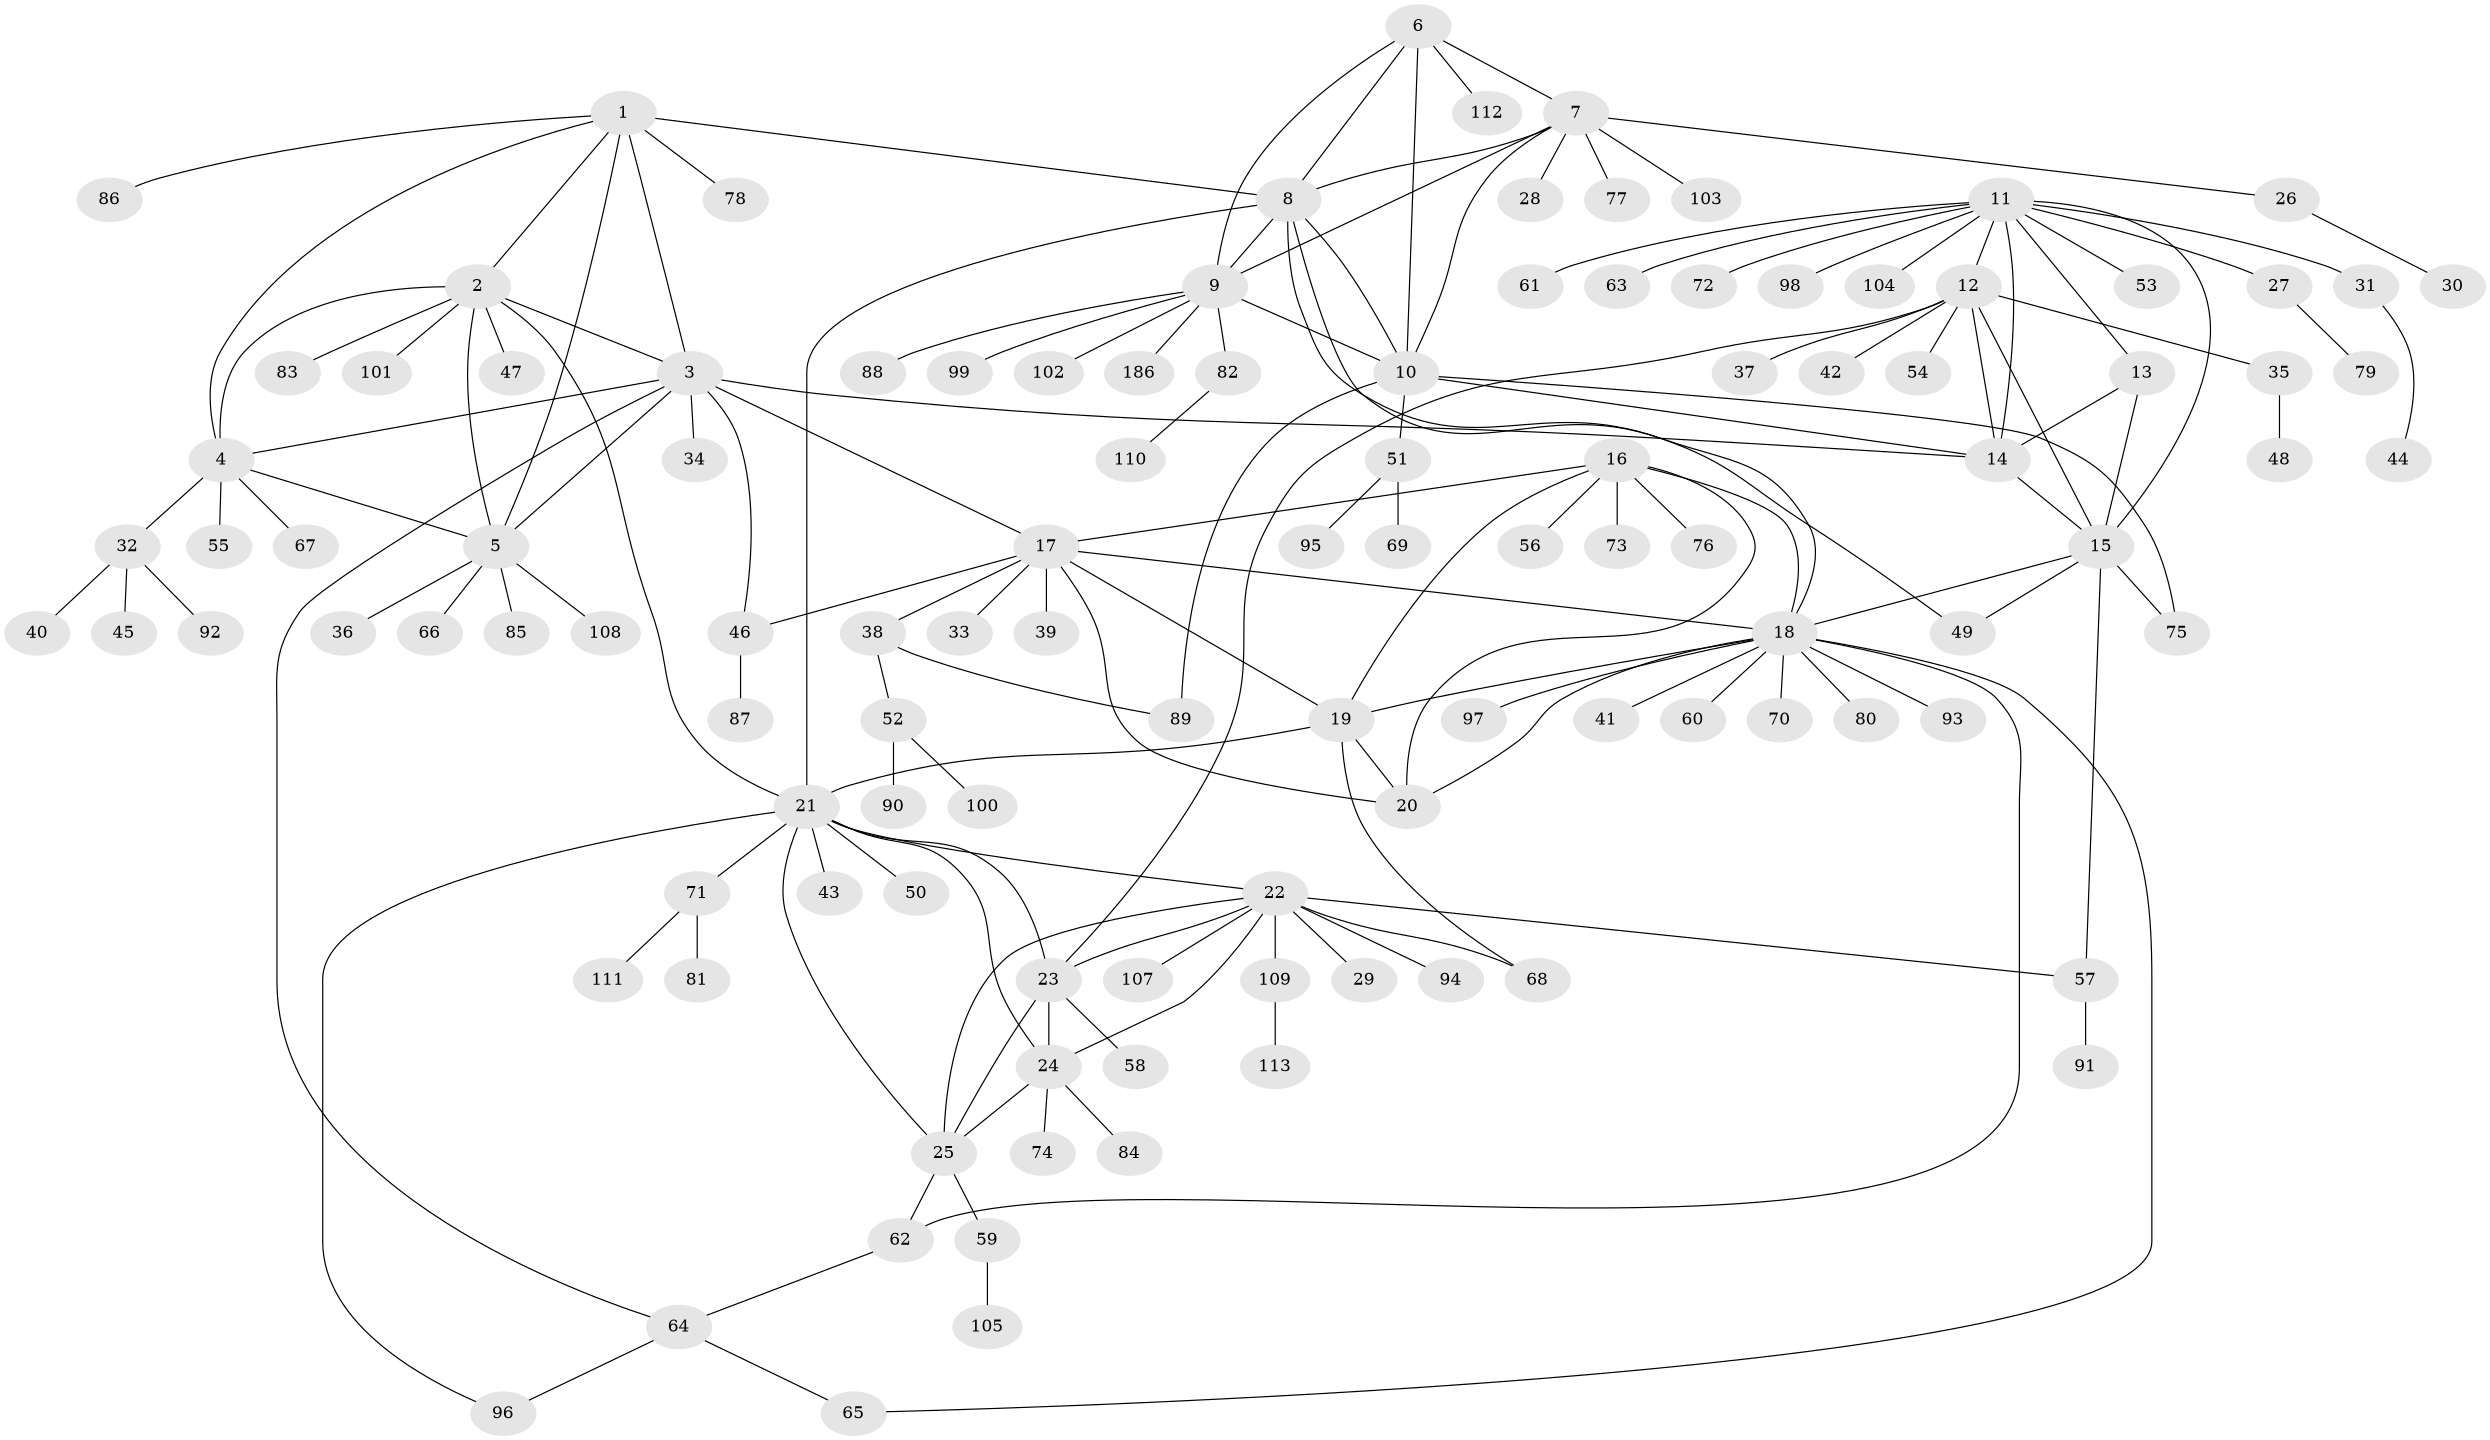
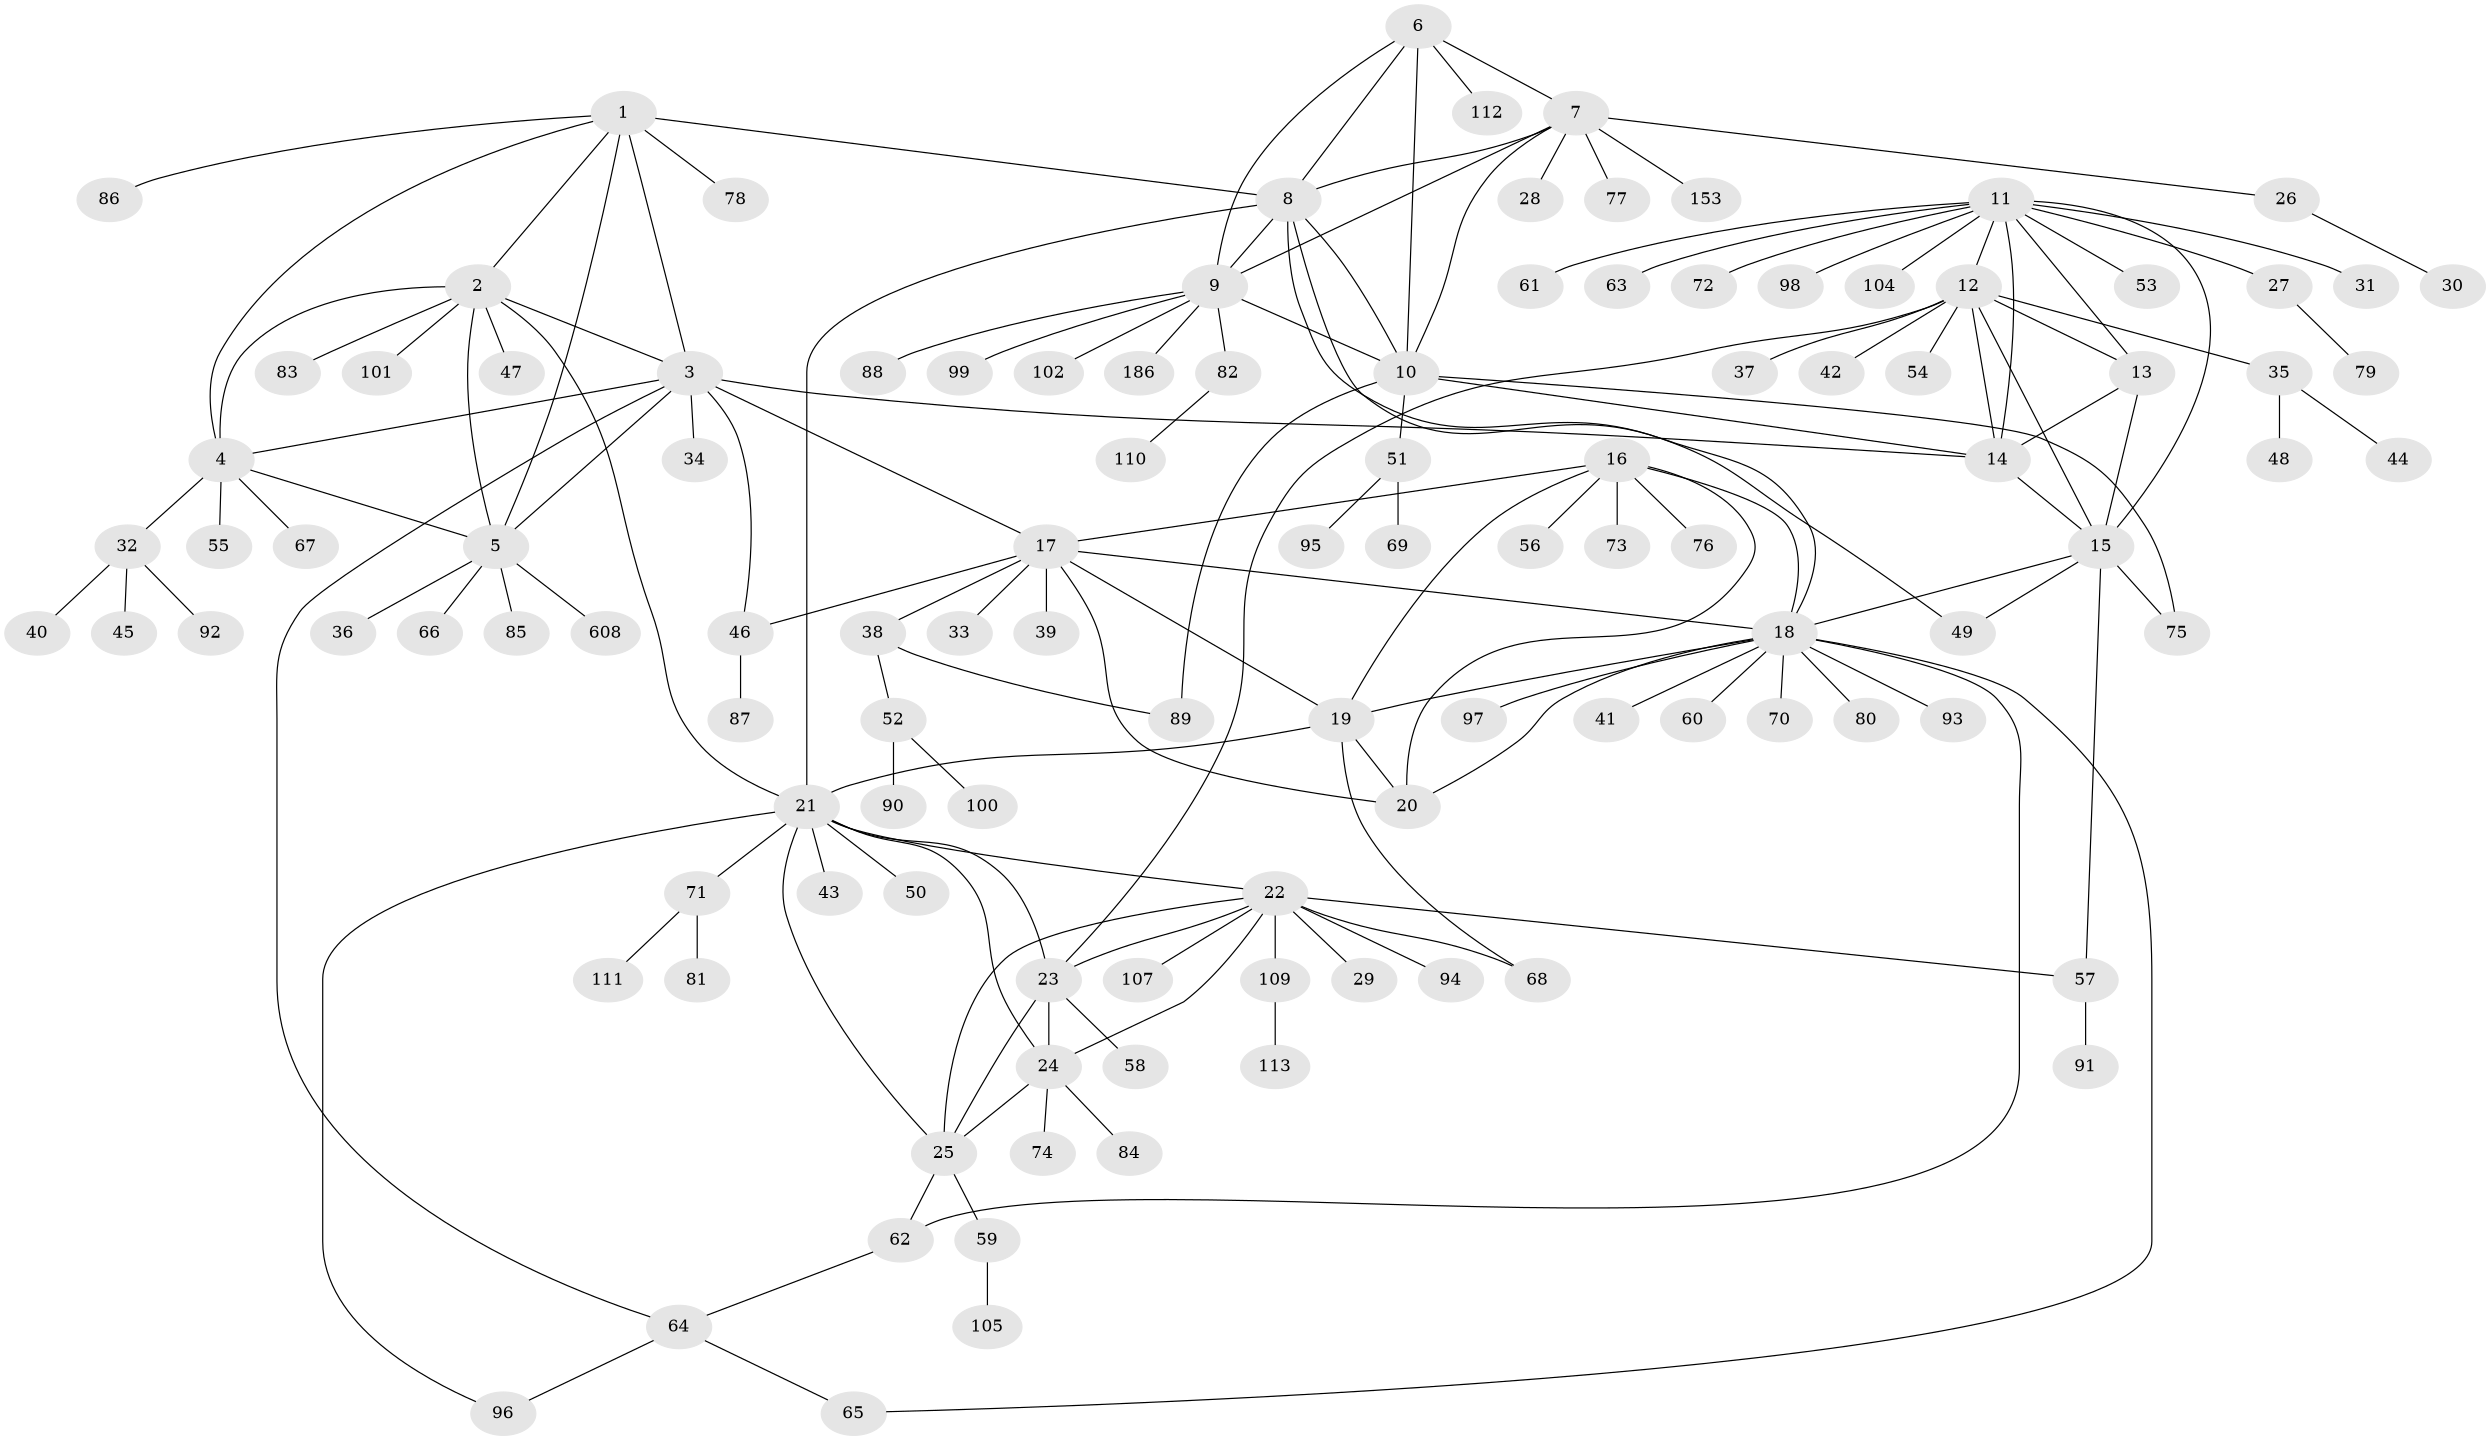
  graph {
    node [color=gray90 style=filled]
    1
    2
    3
    4
    5
    8
    78
    86
    21
    47
    83
    101
    14
    17
    34
    46
    64
    32
    55
    67
    36
    66
    85
-   108
+   108 [label=608]
    9
    10
    18
    49
    23
    22
    24
    25
    43
    50
    71
    96
    15
    19
    20
    33
    38
    39
    87
    65
    40
    45
    92
    6
    7
    112
    26
    28
    77
-   103
+   103 [label=153]
    82
    88
    99
    102
    n59 [label=186]
    51
    75
    89
    30
    41
    60
    62
    70
    80
    93
    97
    110
    69
    95
    11
    12
    13
    27
    31
    53
    61
    63
    72
    98
    104
    35
    37
    42
    54
    57
    79
    58
    44
    48
    91
    16
    56
    73
    76
    68
    52
    29
    94
    107
    109
    74
    84
    59
    81
    111
    113
    105
    90
    100
    1 -- 2
    1 -- 3
    1 -- 4
    1 -- 5
    1 -- 8
    1 -- 78
    1 -- 86
    2 -- 3
    2 -- 4
    2 -- 5
    2 -- 21
    2 -- 47
    2 -- 83
    2 -- 101
    3 -- 4
    3 -- 5
    3 -- 14
    3 -- 17
    3 -- 34
    3 -- 46
    3 -- 64
    4 -- 5
    4 -- 32
    4 -- 55
    4 -- 67
    5 -- 36
    5 -- 66
    5 -- 85
    5 -- 108
    8 -- 21
    8 -- 9
    8 -- 10
    8 -- 18
    8 -- 49
    21 -- 23
    21 -- 22
    21 -- 24
    21 -- 25
    21 -- 43
    21 -- 50
    21 -- 71
    21 -- 96
    14 -- 15
    17 -- 46
    17 -- 18
    17 -- 19
    17 -- 20
    17 -- 33
    17 -- 38
    17 -- 39
    46 -- 87
    64 -- 96
    64 -- 65
    32 -- 40
    32 -- 45
    32 -- 92
    9 -- 10
    9 -- 82
    9 -- 88
    9 -- 99
    9 -- 102
    9 -- n59
    10 -- 14
    10 -- 51
    10 -- 75
    10 -- 89
    18 -- 19
    18 -- 20
    18 -- 65
    18 -- 41
    18 -- 60
    18 -- 62
    18 -- 70
    18 -- 80
    18 -- 93
    18 -- 97
    23 -- 24
    23 -- 25
    23 -- 58
    22 -- 23
    22 -- 24
    22 -- 25
    22 -- 57
    22 -- 68
    22 -- 29
    22 -- 94
    22 -- 107
    22 -- 109
    24 -- 25
    24 -- 74
    24 -- 84
    25 -- 62
    25 -- 59
    71 -- 81
    71 -- 111
    15 -- 18
    15 -- 49
    15 -- 75
    15 -- 57
    19 -- 21
    19 -- 20
    19 -- 68
    38 -- 89
    38 -- 52
    6 -- 8
    6 -- 9
    6 -- 10
    6 -- 7
    6 -- 112
    7 -- 8
    7 -- 9
    7 -- 10
    7 -- 26
    7 -- 28
    7 -- 77
    7 -- 103
    26 -- 30
    82 -- 110
    51 -- 69
    51 -- 95
    62 -- 64
    11 -- 14
    11 -- 15
    11 -- 12
    11 -- 13
    11 -- 27
    11 -- 31
    11 -- 53
    11 -- 61
    11 -- 63
    11 -- 72
    11 -- 98
    11 -- 104
    12 -- 14
    12 -- 23
    12 -- 15
+   12 -- 13
    12 -- 35
    12 -- 37
    12 -- 42
    12 -- 54
    13 -- 14
    13 -- 15
    27 -- 79
-   31 -- 44
+   35 -- 44
    35 -- 48
    57 -- 91
    16 -- 17
    16 -- 18
    16 -- 19
    16 -- 20
    16 -- 56
    16 -- 73
    16 -- 76
    52 -- 90
    52 -- 100
    109 -- 113
    59 -- 105
  }
